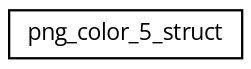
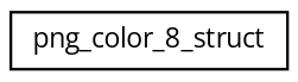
  digraph {
    rankdir=LR
    fontname="Open Sans"
-   n1 [color=black fillcolor=white fontname="Open Sans" fontsize=10 height=0.2 label=png_color_5_struct shape=record style=filled width=0.4]
+   n1 [color=black fillcolor=white fontname="Open Sans" fontsize=10 height=0.2 label=png_color_8_struct shape=record style=filled width=0.4]
  }
